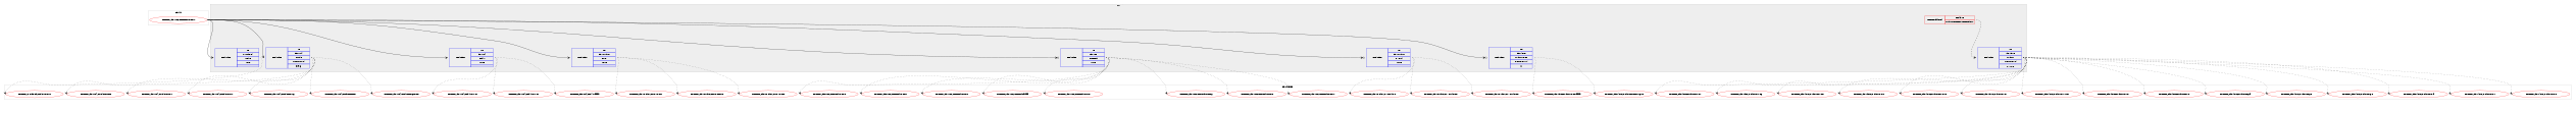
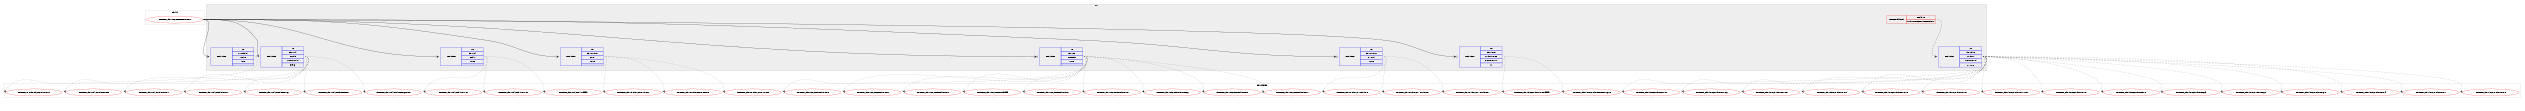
  digraph {
    compound=true
    concentrate=true
    fontname=Helvetica
    fontsize=10
    newrank=true
    rankdir=TB
    ranksep=1.5
    node [color=red fontname=Helvetica fontsize=10]
    edge [arrowhead=vee headport=w style=dotted tailport=e weight=100]
    n1 [label="portage://dev-ros/rosparam-1.13.4" width=4]
    n2 [color=blue label=<<TABLE BORDER="0" CELLBORDER="1" CELLSPACING="0" CELLPADDING="4" WIDTH="220"><TR><TD ROWSPAN="6" CELLPADDING="30">pack_dep</TD></TR><TR><TD WIDTH="110">no</TD></TR><TR><TD>dev-python</TD></TR><TR><TD>empy</TD></TR><TR><TD>none</TD></TR><TR><TD></TD></TR></TABLE>> shape=none]
    n3 [color=blue label=<<TABLE BORDER="0" CELLBORDER="1" CELLSPACING="0" CELLPADDING="4" WIDTH="220"><TR><TD ROWSPAN="6" CELLPADDING="30">pack_dep</TD></TR><TR><TD WIDTH="110">no</TD></TR><TR><TD>dev-util</TD></TR><TR><TD>catkin</TD></TR><TR><TD>none</TD></TR><TR><TD></TD></TR></TABLE>> shape=none]
    n4 [color=blue label=<<TABLE BORDER="0" CELLBORDER="1" CELLSPACING="0" CELLPADDING="4" WIDTH="220"><TR><TD ROWSPAN="6" CELLPADDING="30">pack_dep</TD></TR><TR><TD WIDTH="110">no</TD></TR><TR><TD>dev-util</TD></TR><TR><TD>cmake</TD></TR><TR><TD>greaterequal</TD></TR><TR><TD>3.9.6</TD></TR></TABLE>> shape=none]
    n5 [color=blue label=<<TABLE BORDER="0" CELLBORDER="1" CELLSPACING="0" CELLPADDING="4" WIDTH="220"><TR><TD ROWSPAN="6" CELLPADDING="30">pack_dep</TD></TR><TR><TD WIDTH="110">no</TD></TR><TR><TD>sys-devel</TD></TR><TR><TD>make</TD></TR><TR><TD>none</TD></TR><TR><TD></TD></TR></TABLE>> shape=none]
    n6 [color=blue label=<<TABLE BORDER="0" CELLBORDER="1" CELLSPACING="0" CELLPADDING="4" WIDTH="220"><TR><TD ROWSPAN="6" CELLPADDING="30">pack_dep</TD></TR><TR><TD WIDTH="110">no</TD></TR><TR><TD>dev-lang</TD></TR><TR><TD>python</TD></TR><TR><TD>greaterequal</TD></TR><TR><TD>2.7.5-r2</TD></TR></TABLE>> shape=none]
    n7 [label=<<TABLE BORDER="0" CELLBORDER="1" CELLSPACING="0" CELLPADDING="4"><TR><TD ROWSPAN="3" CELLPADDING="10">use_conditional</TD></TR><TR><TD>positive</TD></TR><TR><TD>python_targets_rosgraph2_7</TD></TR></TABLE>> shape=none]
    n8 [color=blue label=<<TABLE BORDER="0" CELLBORDER="1" CELLSPACING="0" CELLPADDING="4" WIDTH="220"><TR><TD ROWSPAN="6" CELLPADDING="30">pack_dep</TD></TR><TR><TD WIDTH="110">no</TD></TR><TR><TD>dev-lang</TD></TR><TR><TD>python-exec</TD></TR><TR><TD>greaterequal</TD></TR><TR><TD>2</TD></TR></TABLE>> shape=none]
    n9 [color=blue label=<<TABLE BORDER="0" CELLBORDER="1" CELLSPACING="0" CELLPADDING="4" WIDTH="220"><TR><TD ROWSPAN="6" CELLPADDING="30">pack_dep</TD></TR><TR><TD WIDTH="110">no</TD></TR><TR><TD>dev-python</TD></TR><TR><TD>pyyaml</TD></TR><TR><TD>none</TD></TR><TR><TD></TD></TR></TABLE>> shape=none]
    n10 [color=blue label=<<TABLE BORDER="0" CELLBORDER="1" CELLSPACING="0" CELLPADDING="4" WIDTH="220"><TR><TD ROWSPAN="6" CELLPADDING="30">pack_dep</TD></TR><TR><TD WIDTH="110">no</TD></TR><TR><TD>dev-ros</TD></TR><TR><TD>rosgraph</TD></TR><TR><TD>none</TD></TR><TR><TD></TD></TR></TABLE>> shape=none]
    n11 [label="portage://dev-python/empy-3.3-r1" width=4]
    n12 [label="portage://dev-python/empy-3.3.2" width=4]
    n13 [label="portage://dev-python/empy-3.3.3" width=4]
    n14 [label="portage://dev-util/catkin-0.7.14" width=4]
    n15 [label="portage://dev-util/catkin-0.7.17" width=4]
    n16 [label="portage://dev-util/catkin-9999" width=4]
    n17 [label="portage://dev-util/cmake-3.13.5" width=4]
    n18 [label="portage://dev-util/cmake-3.14.6" width=4]
    n19 [label="portage://dev-util/cmake-3.14.7" width=4]
    n20 [label="portage://dev-util/cmake-3.15.4" width=4]
    n21 [label="portage://dev-util/cmake-3.15.5" width=4]
    n22 [label="portage://dev-util/cmake-3.16.0_rc3" width=4]
    n23 [label="portage://sys-devel/make-4.2.1-r4" width=4]
    n24 [label="portage://dev-lang/python-2.7.15" width=4]
-   n25 [label="portage://dev-dep/python-2.7.16" width=4]
+   n25 [label="portage://dev-lang/python-2.7.16" width=4]
    n26 [label="portage://dev-lang/python-2.7.17" width=4]
    n27 [label="portage://dev-lang/python-3.5.5" width=4]
    n28 [label="portage://dev-lang/python-3.5.7" width=4]
    n29 [label="portage://dev-lang/python-3.5.9" width=4]
    n30 [label="portage://dev-lang/python-3.6.5" width=4]
    n31 [label="portage://dev-lang/python-3.6.8" width=4]
    n32 [label="portage://dev-lang/python-3.6.9" width=4]
    n33 [label="portage://dev-lang/python-3.7.2" width=4]
    n34 [label="portage://dev-lang/python-3.7.3" width=4]
    n35 [label="portage://dev-lang/python-3.7.4-r1" width=4]
    n36 [label="portage://dev-lang/python-3.7.5" width=4]
    n37 [label="portage://dev-lang/python-3.7.5-r1" width=4]
    n38 [label="portage://dev-lang/python-3.8.0" width=4]
    n39 [label="portage://dev-lang/python-exec-2.4.6-r1" width=4]
    n40 [label="portage://dev-lang/python-exec-9999" width=4]
    n41 [label="portage://dev-python/pyyaml-3.12" width=4]
    n42 [label="portage://dev-python/pyyaml-3.13" width=4]
    n43 [label="portage://dev-python/pyyaml-5.1" width=4]
    n44 [label="portage://dev-ros/rosgraph-1.13.0" width=4]
    n45 [label="portage://dev-ros/rosgraph-1.13.1" width=4]
    n46 [label="portage://dev-ros/rosgraph-1.13.2" width=4]
    n47 [label="portage://dev-ros/rosgraph-1.13.4" width=4]
    n48 [label="portage://dev-ros/rosgraph-1.13.5" width=4]
    n49 [label="portage://dev-ros/rosgraph-1.13.6" width=4]
+   n50 [label="portage://dev-ros/rosgraph-1.14.2" width=4]
    n51 [label="portage://dev-ros/rosgraph-1.14.3" width=4]
    n52 [label="portage://dev-ros/rosgraph-9999" width=4]
    subgraph cluster_1 {
      color=gray
      label=<<i>ebuild</i>>
      rank=same
      n1
    }
    subgraph cluster_2 {
      color=gray
      label=<<i>dependencies</i>>
      subgraph cluster_3 {
        color=gray
        fillcolor="#eeeeee"
        label=<<i>compile</i>>
        style=filled
        subgraph sub_4 {
          color=gray
          fillcolor="#eeeeee"
          label=<<i>compile</i>>
          style=filled
          n2
        }
        subgraph sub_5 {
          color=gray
          fillcolor="#eeeeee"
          label=<<i>compile</i>>
          style=filled
          n3
        }
        subgraph sub_6 {
          color=gray
          fillcolor="#eeeeee"
          label=<<i>compile</i>>
          style=filled
          n4
        }
        subgraph sub_7 {
          color=gray
          fillcolor="#eeeeee"
          label=<<i>compile</i>>
          style=filled
          n5
        }
      }
      subgraph cluster_8 {
        color=gray
        fillcolor="#eeeeee"
        label=<<i>compile and run</i>>
        style=filled
        subgraph sub_9 {
          color=gray
          fillcolor="#eeeeee"
          label=<<i>compile and run</i>>
          style=filled
          n7
          subgraph sub_10 {
            color=gray
            fillcolor="#eeeeee"
            label=<<i>compile and run</i>>
            style=filled
            n6
          }
        }
        subgraph sub_11 {
          color=gray
          fillcolor="#eeeeee"
          label=<<i>compile and run</i>>
          style=filled
          n8
        }
        subgraph sub_12 {
          color=gray
          fillcolor="#eeeeee"
          label=<<i>compile and run</i>>
          style=filled
          n9
        }
        subgraph sub_13 {
          color=gray
          fillcolor="#eeeeee"
          label=<<i>compile and run</i>>
          style=filled
          n10
        }
      }
      subgraph cluster_14 {
        color=gray
        fillcolor="#eeeeee"
        label=<<i>run</i>>
        style=filled
      }
    }
    subgraph cluster_15 {
      color=gray
      label=<<i>candidates</i>>
      rank=same
      subgraph sub_16 {
        color=black
        label=<<i>candidates</i>>
        nodesep=1
        rank=same
        n11
        n12
        n13
      }
      subgraph sub_17 {
        color=black
        label=<<i>candidates</i>>
        nodesep=1
        rank=same
        n14
        n15
        n16
      }
      subgraph sub_18 {
        color=black
        label=<<i>candidates</i>>
        nodesep=1
        rank=same
        n17
        n18
        n19
        n20
        n21
        n22
      }
      subgraph sub_19 {
        color=black
        label=<<i>candidates</i>>
        nodesep=1
        rank=same
        n23
      }
      subgraph sub_20 {
        color=black
        label=<<i>candidates</i>>
        nodesep=1
        rank=same
        n24
        n25
        n26
        n27
        n28
        n29
        n30
        n31
        n32
        n33
        n34
        n35
        n36
        n37
        n38
      }
      subgraph sub_21 {
        color=black
        label=<<i>candidates</i>>
        nodesep=1
        rank=same
        n39
        n40
      }
      subgraph sub_22 {
        color=black
        label=<<i>candidates</i>>
        nodesep=1
        rank=same
        n41
        n42
        n43
      }
      subgraph sub_23 {
        color=black
        label=<<i>candidates</i>>
        nodesep=1
        rank=same
        n44
        n45
        n46
        n47
        n48
        n49
+       n50
        n51
        n52
      }
    }
    n1 -> n2 [style=solid weight=20]
    n1 -> n3 [style=solid weight=20]
    n1 -> n4 [style=solid weight=20]
    n1 -> n5 [style=solid weight=20]
    n1 -> n8 [arrowhead=odotvee style=solid weight=20]
    n1 -> n9 [arrowhead=odotvee style=solid weight=20]
    n1 -> n10 [arrowhead=odotvee style=solid weight=20]
    n2 -> n11
    n2 -> n12
    n2 -> n13
    n3 -> n14
    n3 -> n15
    n3 -> n16
    n4 -> n17
    n4 -> n18
    n4 -> n19
    n4 -> n20
    n4 -> n21
    n4 -> n22
    n5 -> n23
    n6 -> n24
    n6 -> n25
    n6 -> n26
    n6 -> n27
    n6 -> n28
    n6 -> n29
    n6 -> n30
    n6 -> n31
    n6 -> n32
    n6 -> n33
    n6 -> n34
    n6 -> n35
    n6 -> n36
    n6 -> n37
    n6 -> n38
    n7 -> n6 [style=dashed weight=20]
    n8 -> n39
    n8 -> n40
    n9 -> n41
    n9 -> n42
    n9 -> n43
    n10 -> n44
    n10 -> n45
    n10 -> n46
    n10 -> n47
    n10 -> n48
    n10 -> n49
+   n10 -> n50
    n10 -> n51
    n10 -> n52
  }
